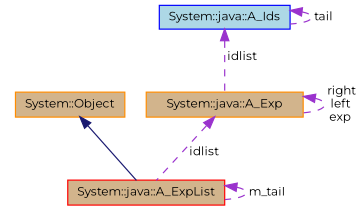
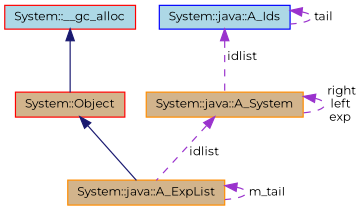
  digraph {
    fontname=Montserrat
    node [color=darkorange fillcolor=tan fontname=Montserrat fontsize=10 shape=record style=filled]
    edge [color=darkorchid3 dir=back fontname=Montserrat fontsize=10 labelfontname=Helvetica labelfontsize=10 style=dashed]
-   n1 [color=red fontcolor=black height=0.2 label="System::java::A_ExpList" width=0.4]
-   n2 [height=0.2 label="System::Object" width=0.4]
-   n3 [height=0.2 label="System::java::A_Exp" width=0.4]
+   n1 [fontcolor=black height=0.2 label="System::java::A_ExpList" width=0.4]
+   n2 [color=red height=0.2 label="System::Object" width=0.4]
+   n3 [height=0.2 label="System::java::A_System" width=0.4]
+   n4 [color=red fillcolor=lightblue height=0.2 label="System::__gc_alloc" width=0.4]
    n5 [color=blue fillcolor=lightblue height=0.2 label="System::java::A_Ids" width=0.4]
    n1 -> n1 [label=" m_tail"]
    n2 -> n1 [color=midnightblue style=solid]
    n3 -> n1 [label=" idlist"]
    n3 -> n3 [label=" right\nleft\nexp"]
+   n4 -> n2 [color=midnightblue style=solid]
    n5 -> n3 [label=" idlist"]
    n5 -> n5 [label=" tail"]
  }
